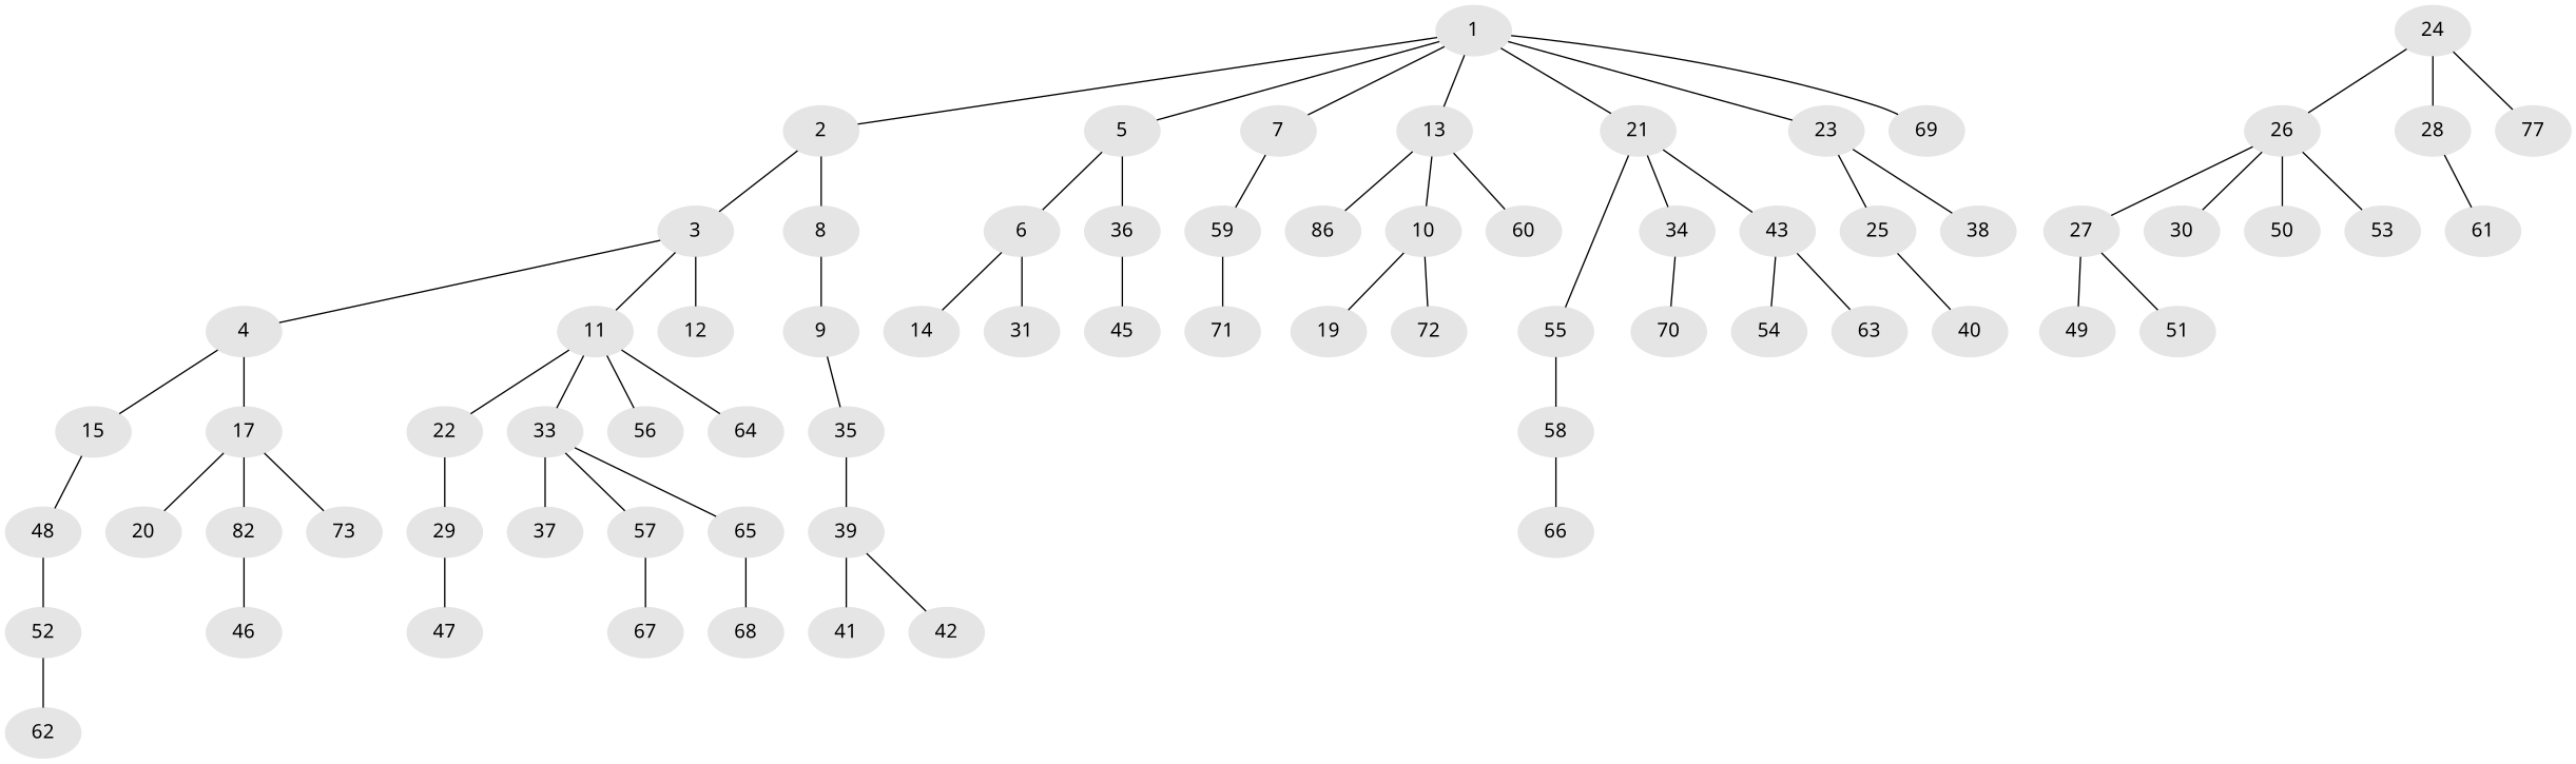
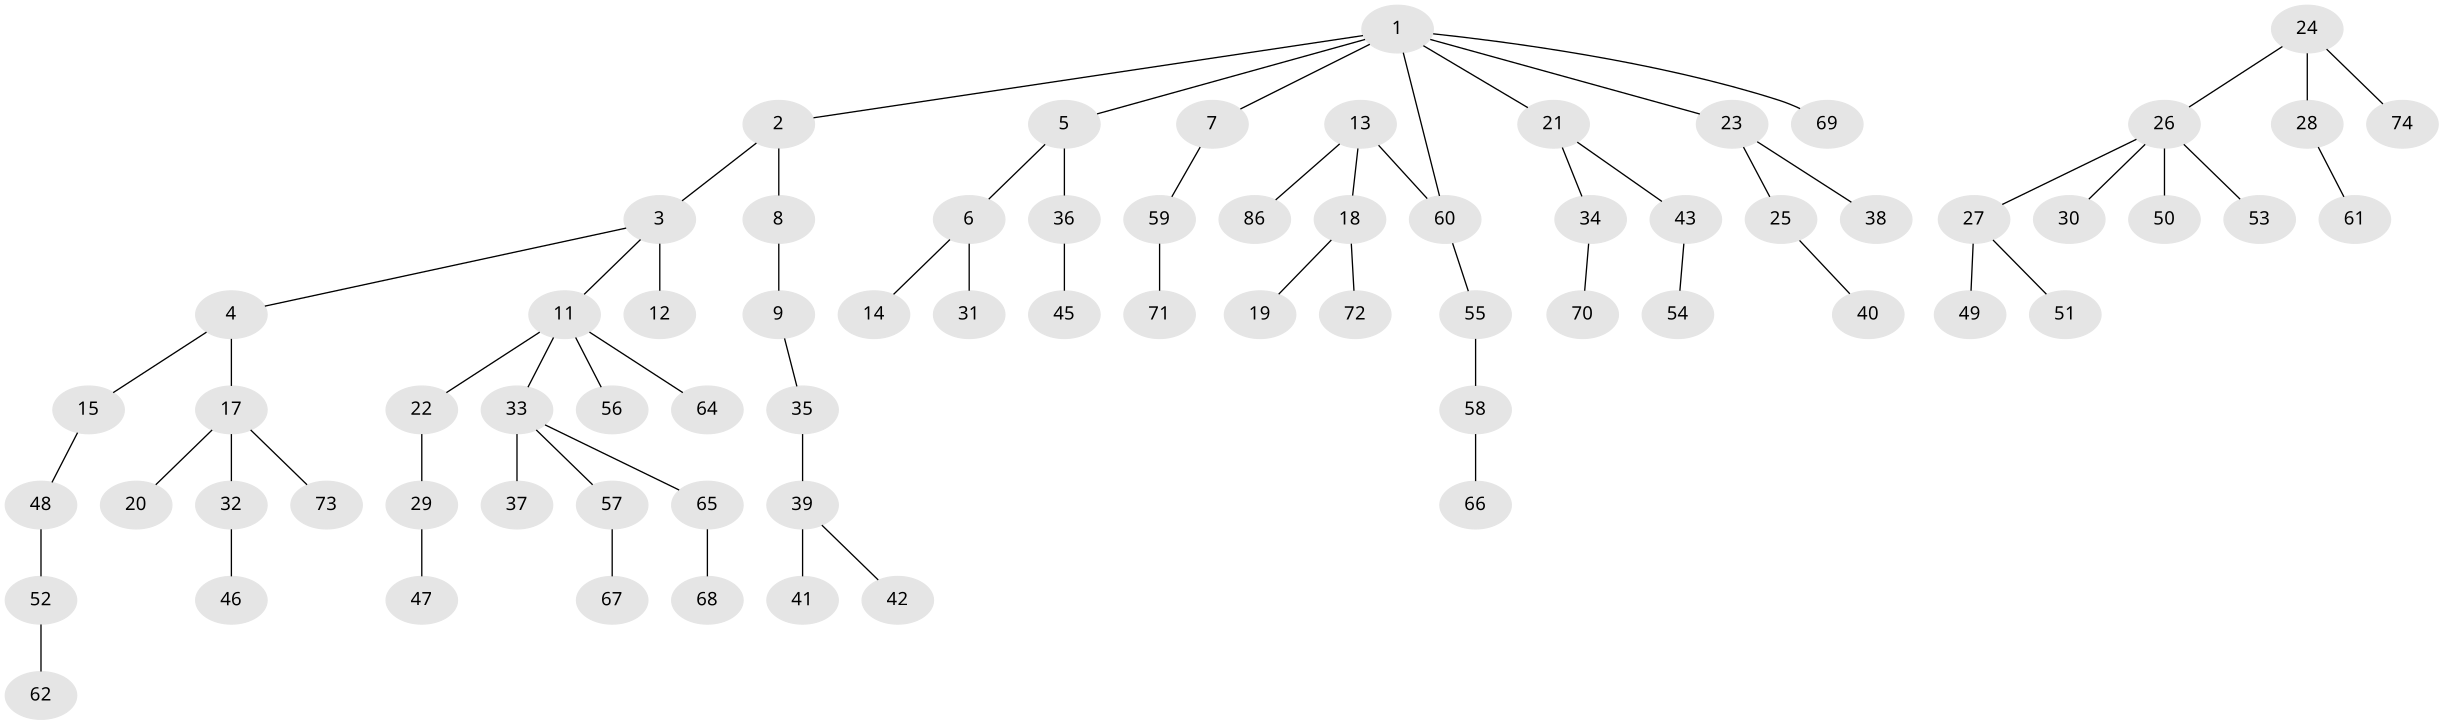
  graph {
    fontname="Noto Sans"
    node [color=gray90 fontname="Noto Sans" style=filled]
    edge [fontname="Noto Sans"]
    1
    2
    5
    7
    13
    21
    23
    69
    3
    8
    6
    36
    59
    n14 [label=86]
-   18 [label=10]
+   18
    60
    34
    43
    55
    25
    38
    4
    11
    12
    9
    15
    17
    22
    33
    56
    64
    48
    20
-   32 [label=82]
+   32
    73
    14
    31
    45
    71
    35
    39
    24
    26
    28
-   74 [label=77]
+   74
    29
    37
    57
    65
    19
    72
    52
    46
    70
    54
-   63
    58
    47
    40
    27
    30
    50
    53
    61
    49
    51
    67
    68
    41
    42
    62
    66
    1 -- 2
    1 -- 5
    1 -- 7
-   1 -- 13
+   1 -- 60
    1 -- 21
    1 -- 23
    1 -- 69
    2 -- 3
    2 -- 8
    5 -- 6
    5 -- 36
    7 -- 59
    13 -- n14
    13 -- 18
    13 -- 60
    21 -- 34
    21 -- 43
-   21 -- 55
+   60 -- 55
    23 -- 25
    23 -- 38
    3 -- 4
    3 -- 11
    3 -- 12
    8 -- 9
    6 -- 14
    6 -- 31
    36 -- 45
    59 -- 71
    18 -- 19
    18 -- 72
    34 -- 70
    43 -- 54
-   43 -- 63
    55 -- 58
    25 -- 40
    4 -- 15
    4 -- 17
    11 -- 22
    11 -- 33
    11 -- 56
    11 -- 64
    9 -- 35
    15 -- 48
    17 -- 20
    17 -- 32
    17 -- 73
    22 -- 29
    33 -- 37
    33 -- 57
    33 -- 65
    48 -- 52
    32 -- 46
    35 -- 39
    39 -- 41
    39 -- 42
    24 -- 26
    24 -- 28
    24 -- 74
    26 -- 27
    26 -- 30
    26 -- 50
    26 -- 53
    28 -- 61
    29 -- 47
    57 -- 67
    65 -- 68
    52 -- 62
    58 -- 66
    27 -- 49
    27 -- 51
  }
